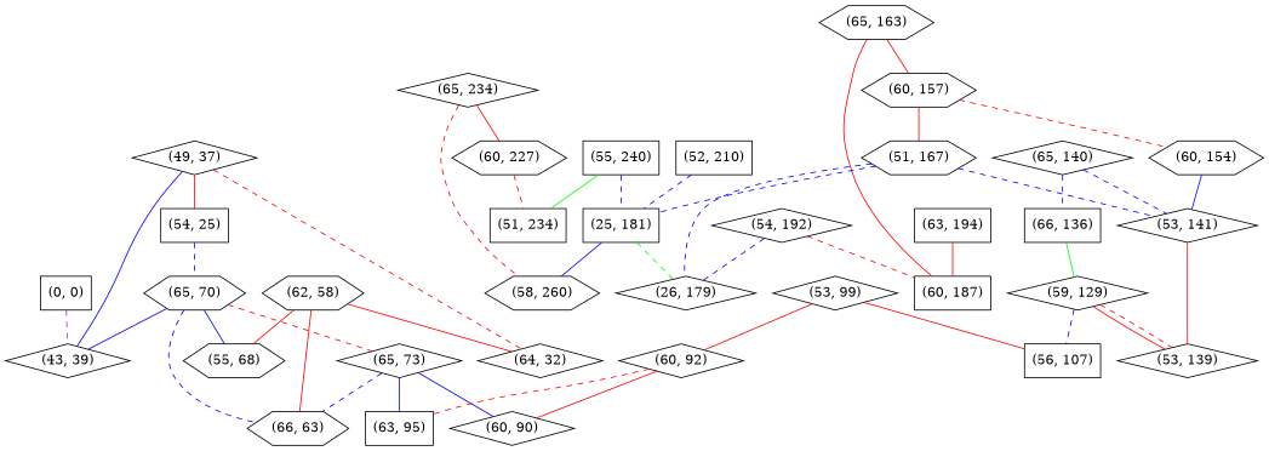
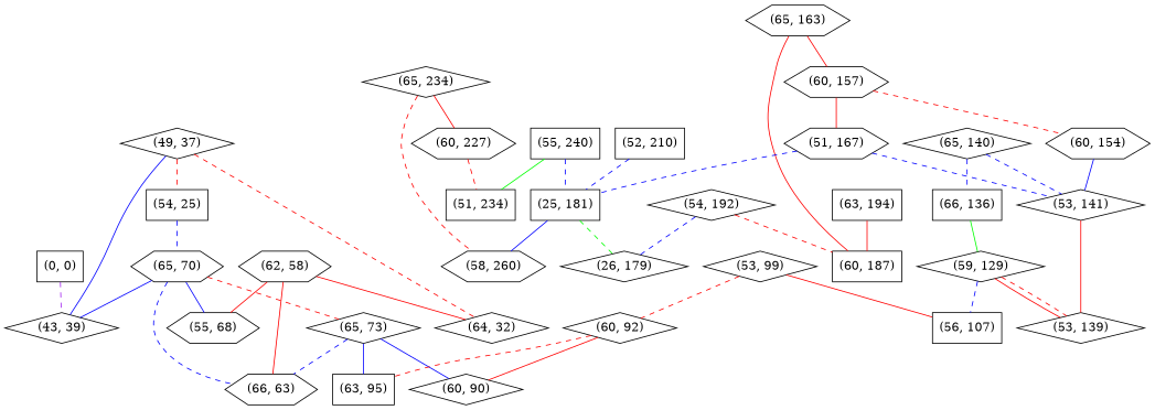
  graph {
    node [shape=diamond]
    edge [color=red style=solid weight=1]
    "(54, 25)" [shape=box]
    "(49, 37)"
    "(43, 39)"
    "(64, 32)"
    "(65, 70)" [shape=hexagon]
    "(65, 73)"
    "(55, 68)" [shape=hexagon]
    "(66, 63)" [shape=hexagon]
    "(55, 240)" [shape=box]
    "(25, 181)" [shape=box]
    "(51, 234)" [shape=box]
    "(58, 260)" [shape=hexagon]
    "(26, 179)"
    "(0, 0)" [shape=box]
    "(63, 95)" [shape=box]
    "(60, 90)"
    "(60, 227)" [shape=hexagon]
    "(65, 234)"
    "(52, 210)" [shape=box]
    "(65, 163)" [shape=hexagon]
    "(60, 157)" [shape=hexagon]
    "(60, 187)" [shape=box]
    "(51, 167)" [shape=hexagon]
    "(60, 154)" [shape=hexagon]
    "(66, 136)" [shape=box]
    "(65, 140)"
    "(53, 141)"
    "(59, 129)"
    "(53, 139)"
    "(53, 99)"
    "(60, 92)"
    "(56, 107)" [shape=box]
    "(54, 192)"
    "(62, 58)" [shape=hexagon]
    "(63, 194)" [shape=box]
    "(54, 25)" -- "(65, 70)" [color=blue style=dashed weight=3]
-   "(49, 37)" -- "(54, 25)"
+   "(49, 37)" -- "(54, 25)" [style=dashed]
    "(49, 37)" -- "(43, 39)" [color=blue]
    "(49, 37)" -- "(64, 32)" [style=dashed]
    "(65, 70)" -- "(43, 39)" [color=blue weight=3]
    "(65, 70)" -- "(65, 73)" [style=dashed]
    "(65, 70)" -- "(55, 68)" [color=blue weight=3]
    "(65, 70)" -- "(66, 63)" [color=blue style=dashed weight=3]
    "(65, 73)" -- "(66, 63)" [color=blue style=dashed weight=3]
    "(65, 73)" -- "(63, 95)" [color=blue weight=3]
    "(65, 73)" -- "(60, 90)" [color=blue weight=3]
    "(55, 240)" -- "(25, 181)" [color=blue style=dashed weight=3]
    "(55, 240)" -- "(51, 234)" [color=green weight=2]
    "(25, 181)" -- "(58, 260)" [color=blue weight=3]
    "(25, 181)" -- "(26, 179)" [color=green style=dashed]
    "(0, 0)" -- "(43, 39)" [color=purple style=dashed weight=4]
    "(60, 227)" -- "(51, 234)" [style=dashed]
    "(65, 234)" -- "(58, 260)" [style=dashed]
    "(65, 234)" -- "(60, 227)"
    "(52, 210)" -- "(25, 181)" [color=blue style=dashed weight=3]
    "(65, 163)" -- "(60, 157)"
    "(65, 163)" -- "(60, 187)"
    "(60, 157)" -- "(51, 167)"
    "(60, 157)" -- "(60, 154)" [style=dashed]
    "(51, 167)" -- "(25, 181)" [color=blue style=dashed weight=3]
-   "(51, 167)" -- "(26, 179)" [color=blue style=dashed weight=3]
    "(51, 167)" -- "(53, 141)" [color=blue style=dashed weight=3]
    "(60, 154)" -- "(53, 141)" [color=blue weight=3]
    "(66, 136)" -- "(59, 129)" [color=green weight=2]
    "(65, 140)" -- "(66, 136)" [color=blue style=dashed weight=3]
    "(65, 140)" -- "(53, 141)" [color=blue style=dashed weight=3]
    "(53, 141)" -- "(53, 139)"
    "(59, 129)" -- "(53, 139)"
    "(59, 129)" -- "(53, 139)" [style=dashed]
    "(59, 129)" -- "(56, 107)" [color=blue style=dashed weight=3]
-   "(53, 99)" -- "(60, 92)"
+   "(53, 99)" -- "(60, 92)" [style=dashed]
    "(53, 99)" -- "(56, 107)"
    "(60, 92)" -- "(63, 95)" [style=dashed]
    "(60, 92)" -- "(60, 90)"
    "(54, 192)" -- "(26, 179)" [color=blue style=dashed weight=3]
    "(54, 192)" -- "(60, 187)" [style=dashed]
    "(62, 58)" -- "(64, 32)"
    "(62, 58)" -- "(55, 68)"
    "(62, 58)" -- "(66, 63)"
    "(63, 194)" -- "(60, 187)"
  }
